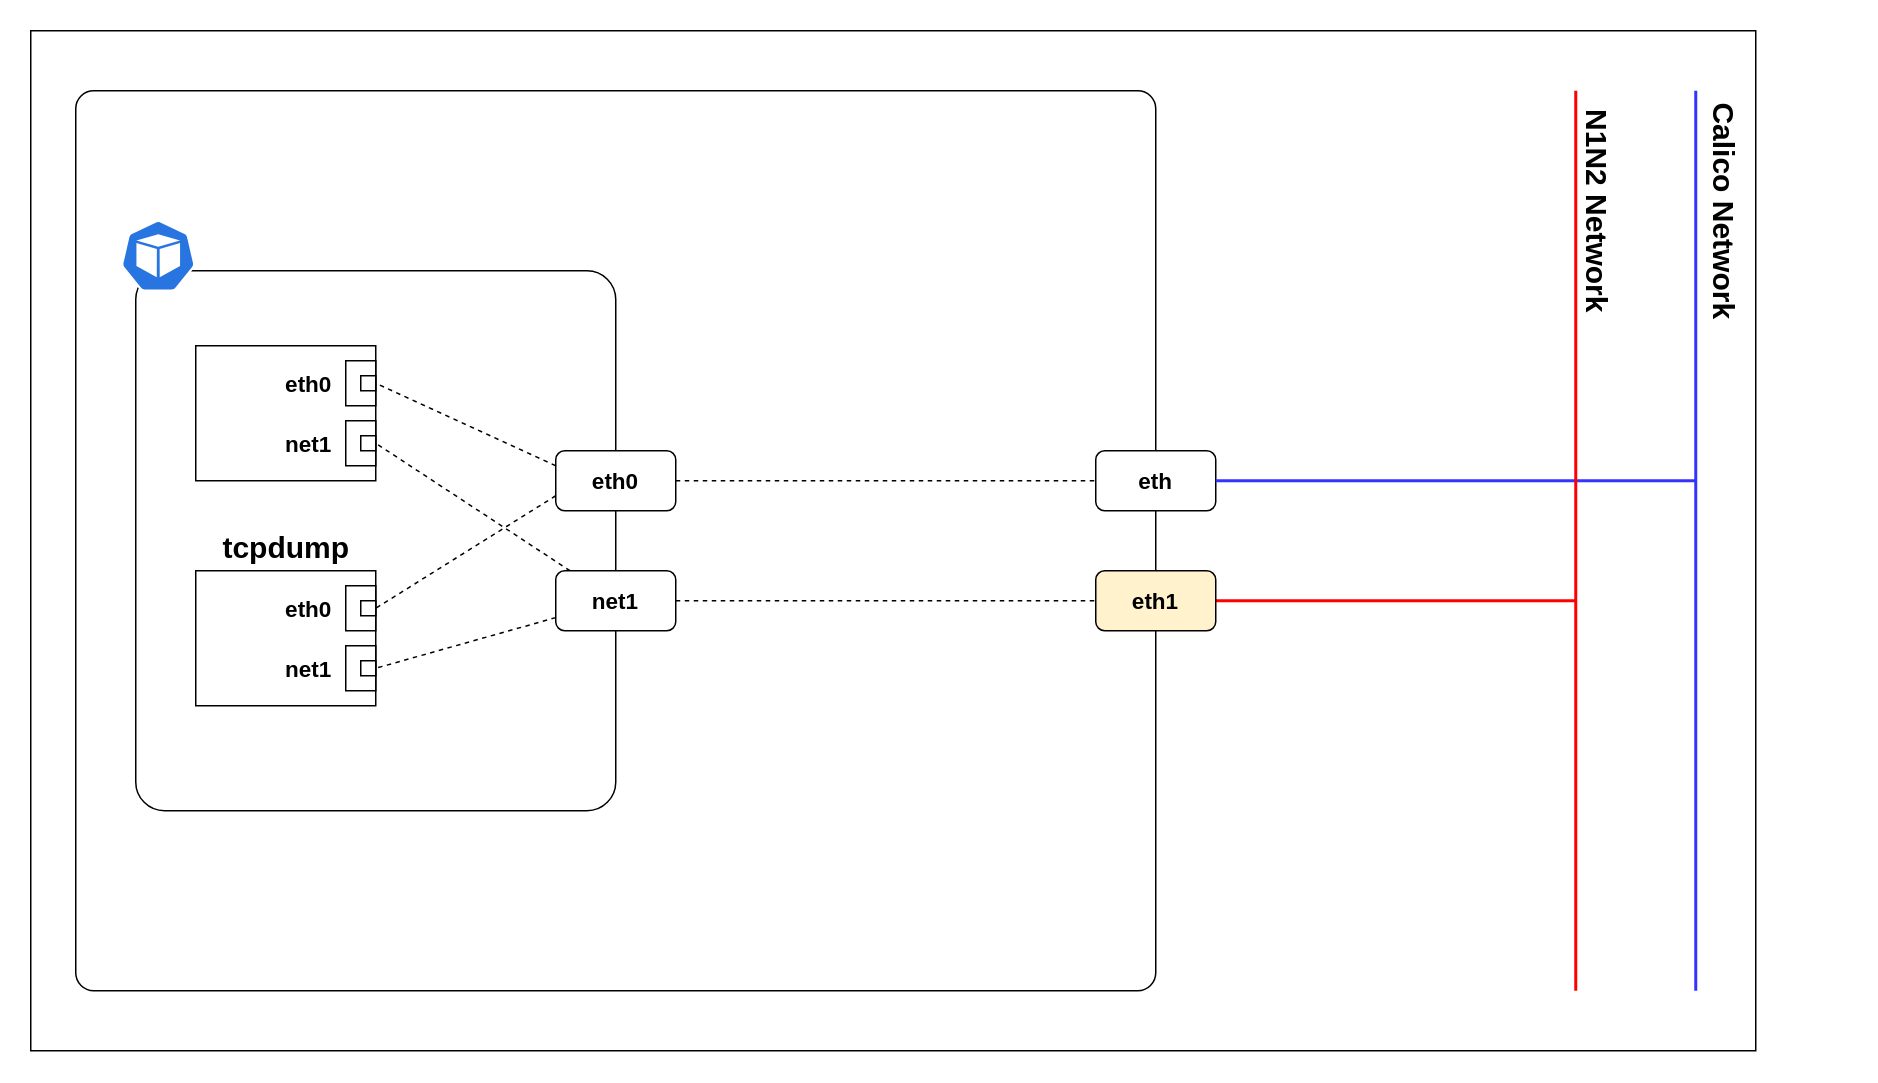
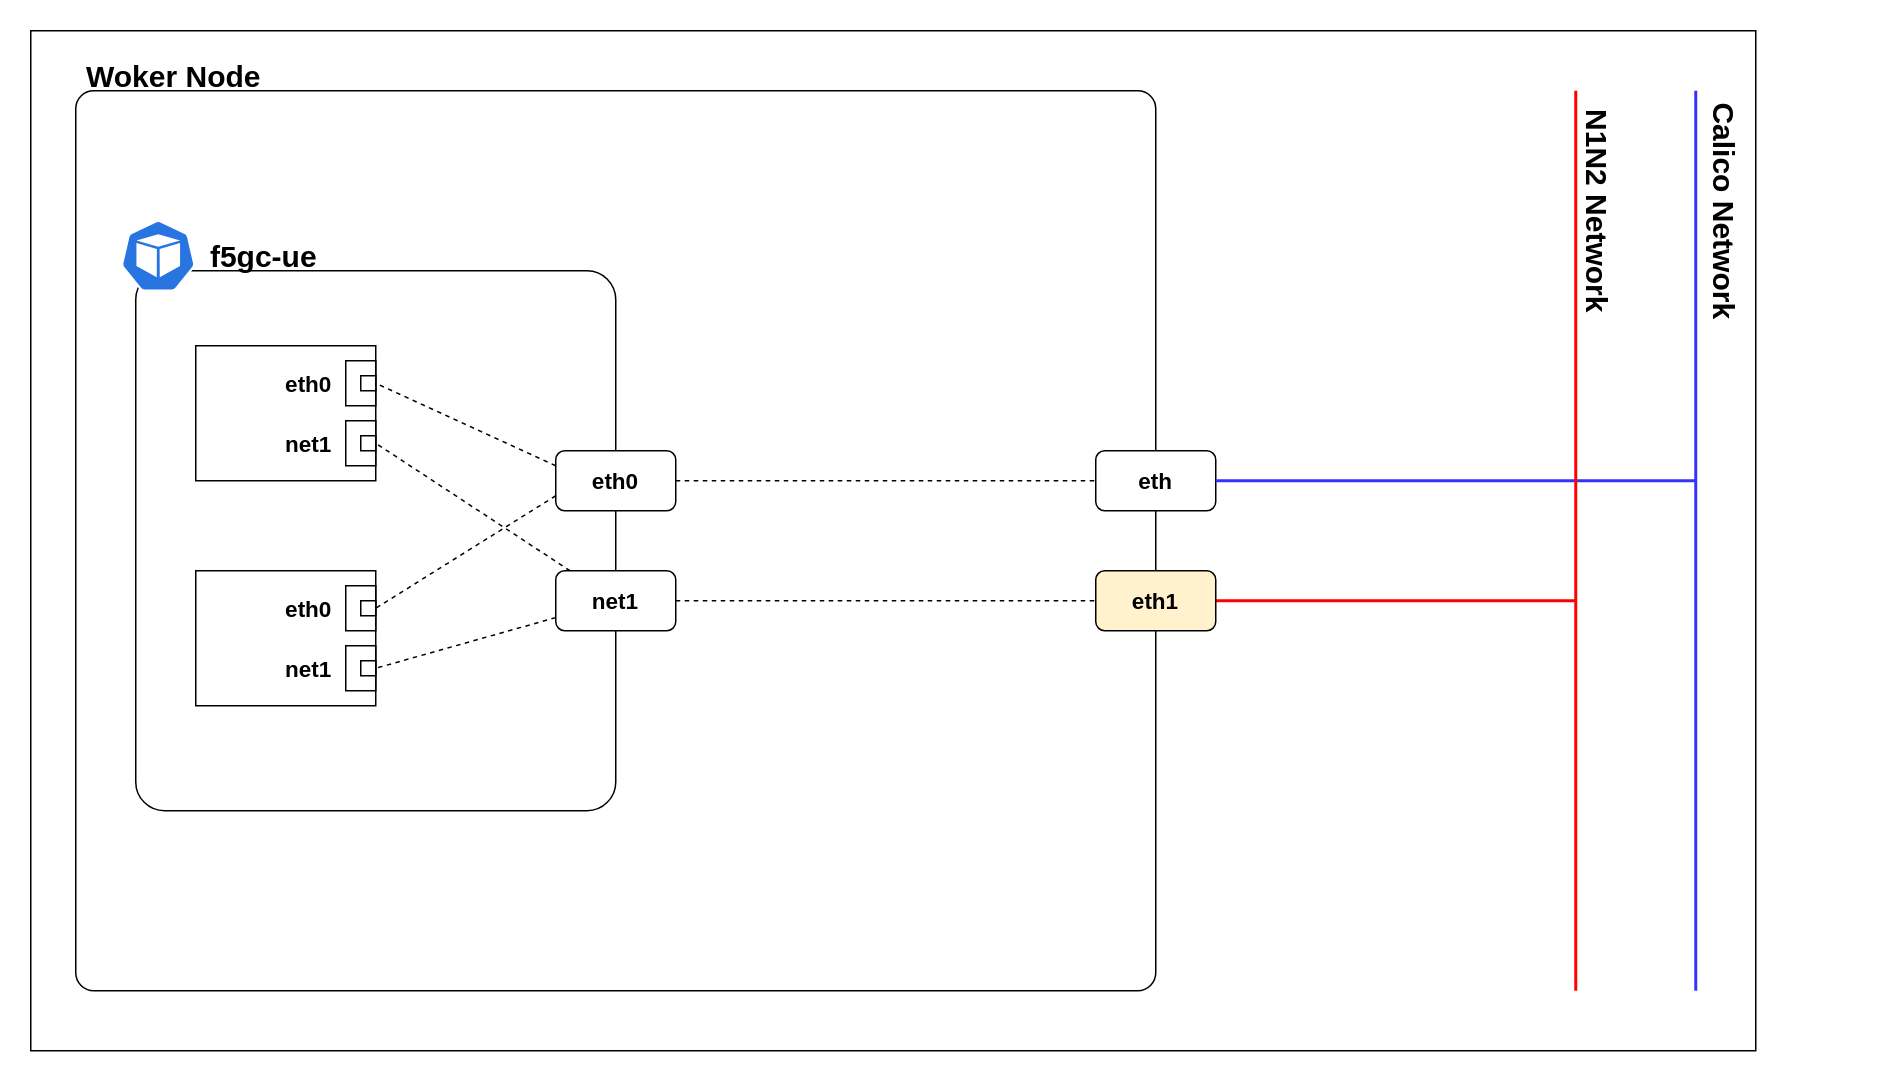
  <mxCell id="0" />
  <mxCell id="1" parent="0" />
  <mxCell id="2" value="" style="rounded=1;whiteSpace=wrap;html=1;arcSize=2;fillColor=none;" parent="1" vertex="1"><mxGeometry x="50" y="60" width="720" height="600" as="geometry" /></mxCell>
  <mxCell id="3" value="" style="rounded=1;whiteSpace=wrap;html=1;arcSize=6;fillColor=none;" parent="1" vertex="1"><mxGeometry x="90" y="180" width="320" height="360" as="geometry" /></mxCell>
  <mxCell id="4" value="" style="rounded=0;whiteSpace=wrap;html=1;" parent="1" vertex="1"><mxGeometry x="130" y="230" width="120" height="90" as="geometry" /></mxCell>
  <mxCell id="5" value="" style="rounded=0;whiteSpace=wrap;html=1;fillColor=none;" parent="1" vertex="1"><mxGeometry x="230" y="240" width="20" height="30" as="geometry" /></mxCell>
  <mxCell id="6" value="" style="rounded=0;whiteSpace=wrap;html=1;fillColor=none;" parent="1" vertex="1"><mxGeometry x="240" y="250" width="10" height="10" as="geometry" /></mxCell>
  <mxCell id="7" value="" style="rounded=0;whiteSpace=wrap;html=1;fillColor=none;" parent="1" vertex="1"><mxGeometry x="230" y="280" width="20" height="30" as="geometry" /></mxCell>
  <mxCell id="8" value="" style="rounded=0;whiteSpace=wrap;html=1;fillColor=none;" parent="1" vertex="1"><mxGeometry x="240" y="290" width="10" height="10" as="geometry" /></mxCell>
  <mxCell id="9" value="" style="rounded=0;whiteSpace=wrap;html=1;" parent="1" vertex="1"><mxGeometry x="130" y="380" width="120" height="90" as="geometry" /></mxCell>
  <mxCell id="10" value="" style="rounded=0;whiteSpace=wrap;html=1;fillColor=none;" parent="1" vertex="1"><mxGeometry x="230" y="390" width="20" height="30" as="geometry" /></mxCell>
  <mxCell id="11" value="" style="rounded=0;whiteSpace=wrap;html=1;fillColor=none;" parent="1" vertex="1"><mxGeometry x="240" y="400" width="10" height="10" as="geometry" /></mxCell>
  <mxCell id="12" value="" style="rounded=0;whiteSpace=wrap;html=1;fillColor=none;" parent="1" vertex="1"><mxGeometry x="230" y="430" width="20" height="30" as="geometry" /></mxCell>
  <mxCell id="13" value="" style="rounded=0;whiteSpace=wrap;html=1;fillColor=none;" parent="1" vertex="1"><mxGeometry x="240" y="440" width="10" height="10" as="geometry" /></mxCell>
  <mxCell id="14" value="&lt;font style=&quot;font-size: 15px&quot;&gt;&lt;b&gt;eth0&lt;/b&gt;&lt;/font&gt;" style="text;html=1;align=center;verticalAlign=middle;resizable=0;points=[];autosize=1;strokeColor=none;" parent="1" vertex="1"><mxGeometry x="180" y="245" width="50" height="20" as="geometry" /></mxCell>
  <mxCell id="15" value="&lt;font style=&quot;font-size: 15px&quot;&gt;&lt;b&gt;eth0&lt;/b&gt;&lt;/font&gt;" style="text;html=1;align=center;verticalAlign=middle;resizable=0;points=[];autosize=1;strokeColor=none;" parent="1" vertex="1"><mxGeometry x="180" y="395" width="50" height="20" as="geometry" /></mxCell>
  <mxCell id="16" value="&lt;font style=&quot;font-size: 15px&quot;&gt;&lt;b&gt;net1&lt;/b&gt;&lt;/font&gt;" style="text;html=1;align=center;verticalAlign=middle;resizable=0;points=[];autosize=1;strokeColor=none;" parent="1" vertex="1"><mxGeometry x="180" y="435" width="50" height="20" as="geometry" /></mxCell>
  <mxCell id="17" value="&lt;font style=&quot;font-size: 15px&quot;&gt;&lt;b&gt;net1&lt;/b&gt;&lt;/font&gt;" style="text;html=1;align=center;verticalAlign=middle;resizable=0;points=[];autosize=1;strokeColor=none;" parent="1" vertex="1"><mxGeometry x="180" y="285" width="50" height="20" as="geometry" /></mxCell>
- <mxCell id="18" value="&lt;b&gt;&lt;font style=&quot;font-size: 20px&quot;&gt;tcpdump&lt;/font&gt;&lt;/b&gt;" style="text;html=1;align=center;verticalAlign=middle;resizable=0;points=[];autosize=1;strokeColor=none;" parent="1" vertex="1"><mxGeometry x="140" y="354" width="100" height="20" as="geometry" /></mxCell>
  <mxCell id="19" value="" style="html=1;dashed=0;whitespace=wrap;fillColor=#2875E2;strokeColor=#ffffff;points=[[0.005,0.63,0],[0.1,0.2,0],[0.9,0.2,0],[0.5,0,0],[0.995,0.63,0],[0.72,0.99,0],[0.5,1,0],[0.28,0.99,0]];shape=mxgraph.kubernetes.icon;prIcon=pod" parent="1" vertex="1"><mxGeometry x="80" y="146" width="50" height="48" as="geometry" /></mxCell>
  <mxCell id="20" style="rounded=0;orthogonalLoop=1;jettySize=auto;html=1;entryX=1;entryY=0.5;entryDx=0;entryDy=0;endArrow=none;endFill=0;dashed=1;exitX=0;exitY=0.25;exitDx=0;exitDy=0;" parent="1" source="22" target="6" edge="1"><mxGeometry relative="1" as="geometry" /></mxCell>
  <mxCell id="21" style="edgeStyle=none;rounded=0;orthogonalLoop=1;jettySize=auto;html=1;entryX=0;entryY=0.5;entryDx=0;entryDy=0;dashed=1;endArrow=none;endFill=0;" parent="1" source="22" target="29" edge="1"><mxGeometry relative="1" as="geometry"><mxPoint x="570.25" y="321.5" as="targetPoint" /></mxGeometry></mxCell>
  <mxCell id="22" value="&lt;b style=&quot;font-size: 15px&quot;&gt;eth0&lt;/b&gt;" style="rounded=1;whiteSpace=wrap;html=1;" parent="1" vertex="1"><mxGeometry x="370" y="300" width="80" height="40" as="geometry" /></mxCell>
  <mxCell id="23" style="rounded=0;orthogonalLoop=1;jettySize=auto;html=1;entryX=1;entryY=0.5;entryDx=0;entryDy=0;dashed=1;endArrow=none;endFill=0;" parent="1" source="26" target="8" edge="1"><mxGeometry relative="1" as="geometry" /></mxCell>
  <mxCell id="24" style="rounded=0;orthogonalLoop=1;jettySize=auto;html=1;entryX=1;entryY=0.5;entryDx=0;entryDy=0;dashed=1;endArrow=none;endFill=0;" parent="1" source="26" target="13" edge="1"><mxGeometry relative="1" as="geometry" /></mxCell>
  <mxCell id="25" style="edgeStyle=none;rounded=0;orthogonalLoop=1;jettySize=auto;html=1;entryX=0;entryY=0.5;entryDx=0;entryDy=0;dashed=1;endArrow=none;endFill=0;" parent="1" source="26" target="31" edge="1"><mxGeometry relative="1" as="geometry" /></mxCell>
  <mxCell id="26" value="&lt;b style=&quot;font-size: 15px&quot;&gt;net1&lt;/b&gt;" style="rounded=1;whiteSpace=wrap;html=1;" parent="1" vertex="1"><mxGeometry x="370" y="380" width="80" height="40" as="geometry" /></mxCell>
  <mxCell id="27" style="rounded=0;orthogonalLoop=1;jettySize=auto;html=1;entryX=1;entryY=0.5;entryDx=0;entryDy=0;dashed=1;endArrow=none;endFill=0;exitX=0;exitY=0.75;exitDx=0;exitDy=0;" parent="1" source="22" edge="1"><mxGeometry relative="1" as="geometry"><mxPoint x="410" y="320" as="sourcePoint" /><mxPoint x="250" y="405" as="targetPoint" /></mxGeometry></mxCell>
+ <mxCell id="28" value="&lt;b&gt;&lt;font style=&quot;font-size: 20px&quot;&gt;Woker Node&lt;/font&gt;&lt;/b&gt;" style="text;html=1;align=center;verticalAlign=middle;resizable=0;points=[];autosize=1;strokeColor=none;" parent="1" vertex="1"><mxGeometry x="50" y="40" width="130" height="20" as="geometry" /></mxCell>
  <mxCell id="29" value="&lt;b style=&quot;font-size: 15px&quot;&gt;eth&lt;/b&gt;" style="rounded=1;whiteSpace=wrap;html=1;" parent="1" vertex="1"><mxGeometry x="730" y="300" width="80" height="40" as="geometry" /></mxCell>
  <mxCell id="30" style="edgeStyle=none;rounded=0;orthogonalLoop=1;jettySize=auto;html=1;endArrow=none;endFill=0;strokeColor=#FF0000;strokeWidth=2;" parent="1" source="31" edge="1"><mxGeometry relative="1" as="geometry"><mxPoint x="1050" y="400" as="targetPoint" /></mxGeometry></mxCell>
  <mxCell id="31" value="&lt;b&gt;&lt;font style=&quot;font-size: 15px&quot;&gt;eth1&lt;/font&gt;&lt;/b&gt;" style="rounded=1;whiteSpace=wrap;html=1;fillColor=#fff2cc;" parent="1" vertex="1"><mxGeometry x="730" y="380" width="80" height="40" as="geometry" /></mxCell>
  <mxCell id="32" style="edgeStyle=none;rounded=0;orthogonalLoop=1;jettySize=auto;html=1;endArrow=none;endFill=0;strokeWidth=2;strokeColor=#3333FF;exitX=1;exitY=0.5;exitDx=0;exitDy=0;" parent="1" source="29" edge="1"><mxGeometry relative="1" as="geometry"><mxPoint x="1130" y="320" as="targetPoint" /><mxPoint x="805" y="320" as="sourcePoint" /></mxGeometry></mxCell>
  <mxCell id="33" style="edgeStyle=none;rounded=0;orthogonalLoop=1;jettySize=auto;html=1;endArrow=none;endFill=0;strokeColor=#FF0000;strokeWidth=2;" parent="1" edge="1"><mxGeometry relative="1" as="geometry"><mxPoint x="1050" y="660" as="sourcePoint" /><mxPoint x="1050" y="60" as="targetPoint" /></mxGeometry></mxCell>
  <mxCell id="34" style="edgeStyle=none;rounded=0;orthogonalLoop=1;jettySize=auto;html=1;endArrow=none;endFill=0;strokeWidth=2;strokeColor=#3333FF;" parent="1" edge="1"><mxGeometry relative="1" as="geometry"><mxPoint x="1130" y="660" as="sourcePoint" /><mxPoint x="1130" y="60" as="targetPoint" /></mxGeometry></mxCell>
  <mxCell id="35" value="&lt;b&gt;&lt;font style=&quot;font-size: 20px&quot;&gt;N1N2 Network&lt;/font&gt;&lt;/b&gt;" style="text;html=1;align=center;verticalAlign=middle;resizable=0;points=[];autosize=1;strokeColor=none;rotation=90;" parent="1" vertex="1"><mxGeometry x="990" y="130" width="150" height="20" as="geometry" /></mxCell>
  <mxCell id="36" value="&lt;span style=&quot;font-size: 20px&quot;&gt;&lt;b&gt;Calico Network&lt;/b&gt;&lt;/span&gt;" style="text;html=1;align=center;verticalAlign=middle;resizable=0;points=[];autosize=1;strokeColor=none;rotation=90;" parent="1" vertex="1"><mxGeometry x="1070" y="130" width="160" height="20" as="geometry" /></mxCell>
  <mxCell id="37" value="" style="rounded=0;whiteSpace=wrap;html=1;fillColor=none;" parent="1" vertex="1"><mxGeometry x="20" y="20" width="1150" height="680" as="geometry" /></mxCell>
+ <mxCell id="38" value="&lt;b&gt;&lt;font style=&quot;font-size: 20px&quot;&gt;f5gc-ue&lt;/font&gt;&lt;/b&gt;" style="text;html=1;align=center;verticalAlign=middle;resizable=0;points=[];autosize=1;strokeColor=none;" parent="1" vertex="1"><mxGeometry x="130" y="160" width="90" height="20" as="geometry" /></mxCell>
